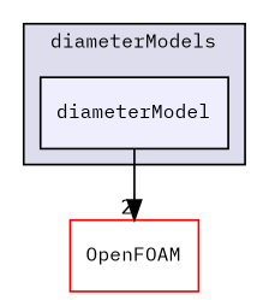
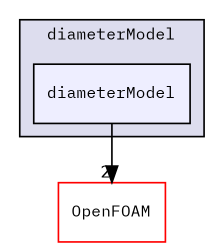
  digraph {
    compound=true
    fontname="IBM Plex Mono"
    node [fontname="IBM Plex Mono" fontsize=10 shape=box]
    n1 [fillcolor="#eeeeff" label=diameterModel pencolor=black style=filled]
    n2 [color=red label=OpenFOAM]
    subgraph cluster_1 {
      bgcolor="#ddddee"
      fontsize=10
-     label=diameterModels
+     label=diameterModel
      pencolor=black
      n1
    }
    n1 -> n2 [headlabel=2 labeldistance=1.5 labelfontname=Helvetica labelfontsize=10 fontname="IBM Plex Mono"]
  }
